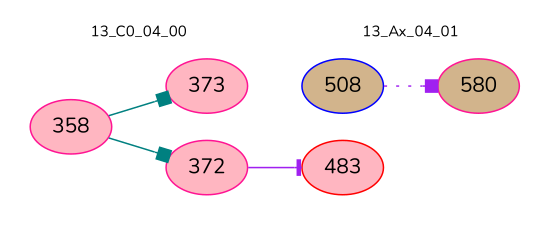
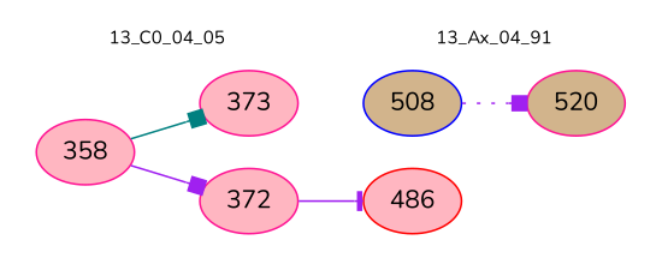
  digraph {
    fontname=Nunito
    rankdir=LR
    node [color=deeppink fillcolor=lightpink fontname=Nunito style=filled]
    edge [arrowhead=box color=purple fontname=Nunito style=solid]
    n1 [color=blue fillcolor=tan label=508]
-   n2 [color=red label=483]
-   n3 [fillcolor=tan label=580]
+   n2 [color=red label=486]
+   n3 [fillcolor=tan label=520]
    n4 [label=358]
    n5 [label=372]
    n6 [label=373]
    subgraph cluster_1 {
      color=white
      fontsize=10
-     label="13_Ax_04_01"
+     label="13_Ax_04_91"
      n1
      n2
      n3
    }
    subgraph cluster_2 {
      color=white
      fontsize=10
-     label="13_C0_04_00"
+     label="13_C0_04_05"
      n4
      n5
      n6
    }
    n1 -> n3 [style=dotted]
-   n4 -> n5 [color=teal]
+   n4 -> n5
    n4 -> n6 [color=teal]
    n5 -> n2 [arrowhead=tee]
  }
